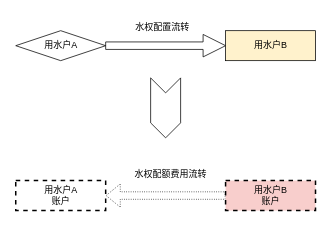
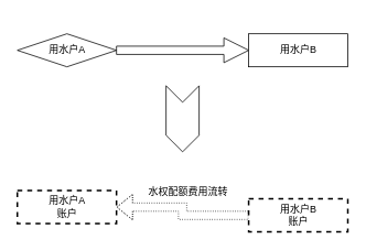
  <mxCell id="0" />
  <mxCell id="1" parent="0" />
  <mxCell id="2" value="" style="edgeStyle=orthogonalEdgeStyle;rounded=0;orthogonalLoop=1;jettySize=auto;html=1;shape=arrow;" edge="1" parent="1" source="3" target="4"><mxGeometry relative="1" as="geometry" /></mxCell>
  <mxCell id="3" value="用水户A" style="rhombus;whiteSpace=wrap;html=1;" parent="1" vertex="1"><mxGeometry x="20.5" y="40" width="120" height="40" as="geometry" /></mxCell>
- <mxCell id="4" value="用水户B" style="rounded=0;whiteSpace=wrap;html=1;fillColor=#fff2cc;" vertex="1" parent="1"><mxGeometry x="300.5" y="40" width="120" height="40" as="geometry" /></mxCell>
+ <mxCell id="4" value="用水户B" style="rounded=0;whiteSpace=wrap;html=1;" vertex="1" parent="1"><mxGeometry x="300.5" y="40" width="120" height="40" as="geometry" /></mxCell>
  <mxCell id="5" value="" style="shape=step;perimeter=stepPerimeter;whiteSpace=wrap;html=1;fixedSize=1;direction=south;" vertex="1" parent="1"><mxGeometry x="200.5" y="103" width="40" height="80" as="geometry" /></mxCell>
  <mxCell id="6" value="" style="edgeStyle=orthogonalEdgeStyle;rounded=0;orthogonalLoop=1;jettySize=auto;html=1;shape=flexArrow;startArrow=block;startFill=0;endArrow=none;endFill=0;dashed=1;dashPattern=1 2;strokeWidth=1;" edge="1" source="7" target="8" parent="1"><mxGeometry relative="1" as="geometry" /></mxCell>
- <mxCell id="7" value="用水户A&lt;br&gt;账户" style="rounded=0;whiteSpace=wrap;html=1;dashed=1;strokeWidth=2;" vertex="1" parent="1"><mxGeometry x="20.5" y="240" width="120" height="40" as="geometry" /></mxCell>
- <mxCell id="8" value="用水户B&lt;br&gt;账户" style="rounded=0;whiteSpace=wrap;html=1;dashed=1;strokeWidth=2;fillColor=#f8cecc;" vertex="1" parent="1"><mxGeometry x="300.5" y="240" width="120" height="40" as="geometry" /></mxCell>
- <mxCell id="9" value="水权配置流转" style="text;html=1;align=center;verticalAlign=middle;resizable=0;points=[];autosize=1;strokeColor=none;fillColor=none;" vertex="1" parent="1"><mxGeometry x="165.5" y="20" width="100" height="30" as="geometry" /></mxCell>
+ <mxCell id="7" value="用水户A&lt;br&gt;账户" style="rounded=0;whiteSpace=wrap;html=1;dashed=1;strokeWidth=2;" vertex="1" parent="1"><mxGeometry x="20.5" y="230" width="120" height="40" as="geometry" /></mxCell>
+ <mxCell id="8" value="用水户B&lt;br&gt;账户" style="rounded=0;whiteSpace=wrap;html=1;dashed=1;strokeWidth=2;" vertex="1" parent="1"><mxGeometry x="300.5" y="240" width="120" height="40" as="geometry" /></mxCell>
  <mxCell id="10" value="水权配额费用流转" style="text;html=1;align=center;verticalAlign=middle;resizable=0;points=[];autosize=1;strokeColor=none;fillColor=none;" vertex="1" parent="1"><mxGeometry x="166.5" y="217" width="120" height="30" as="geometry" /></mxCell>
